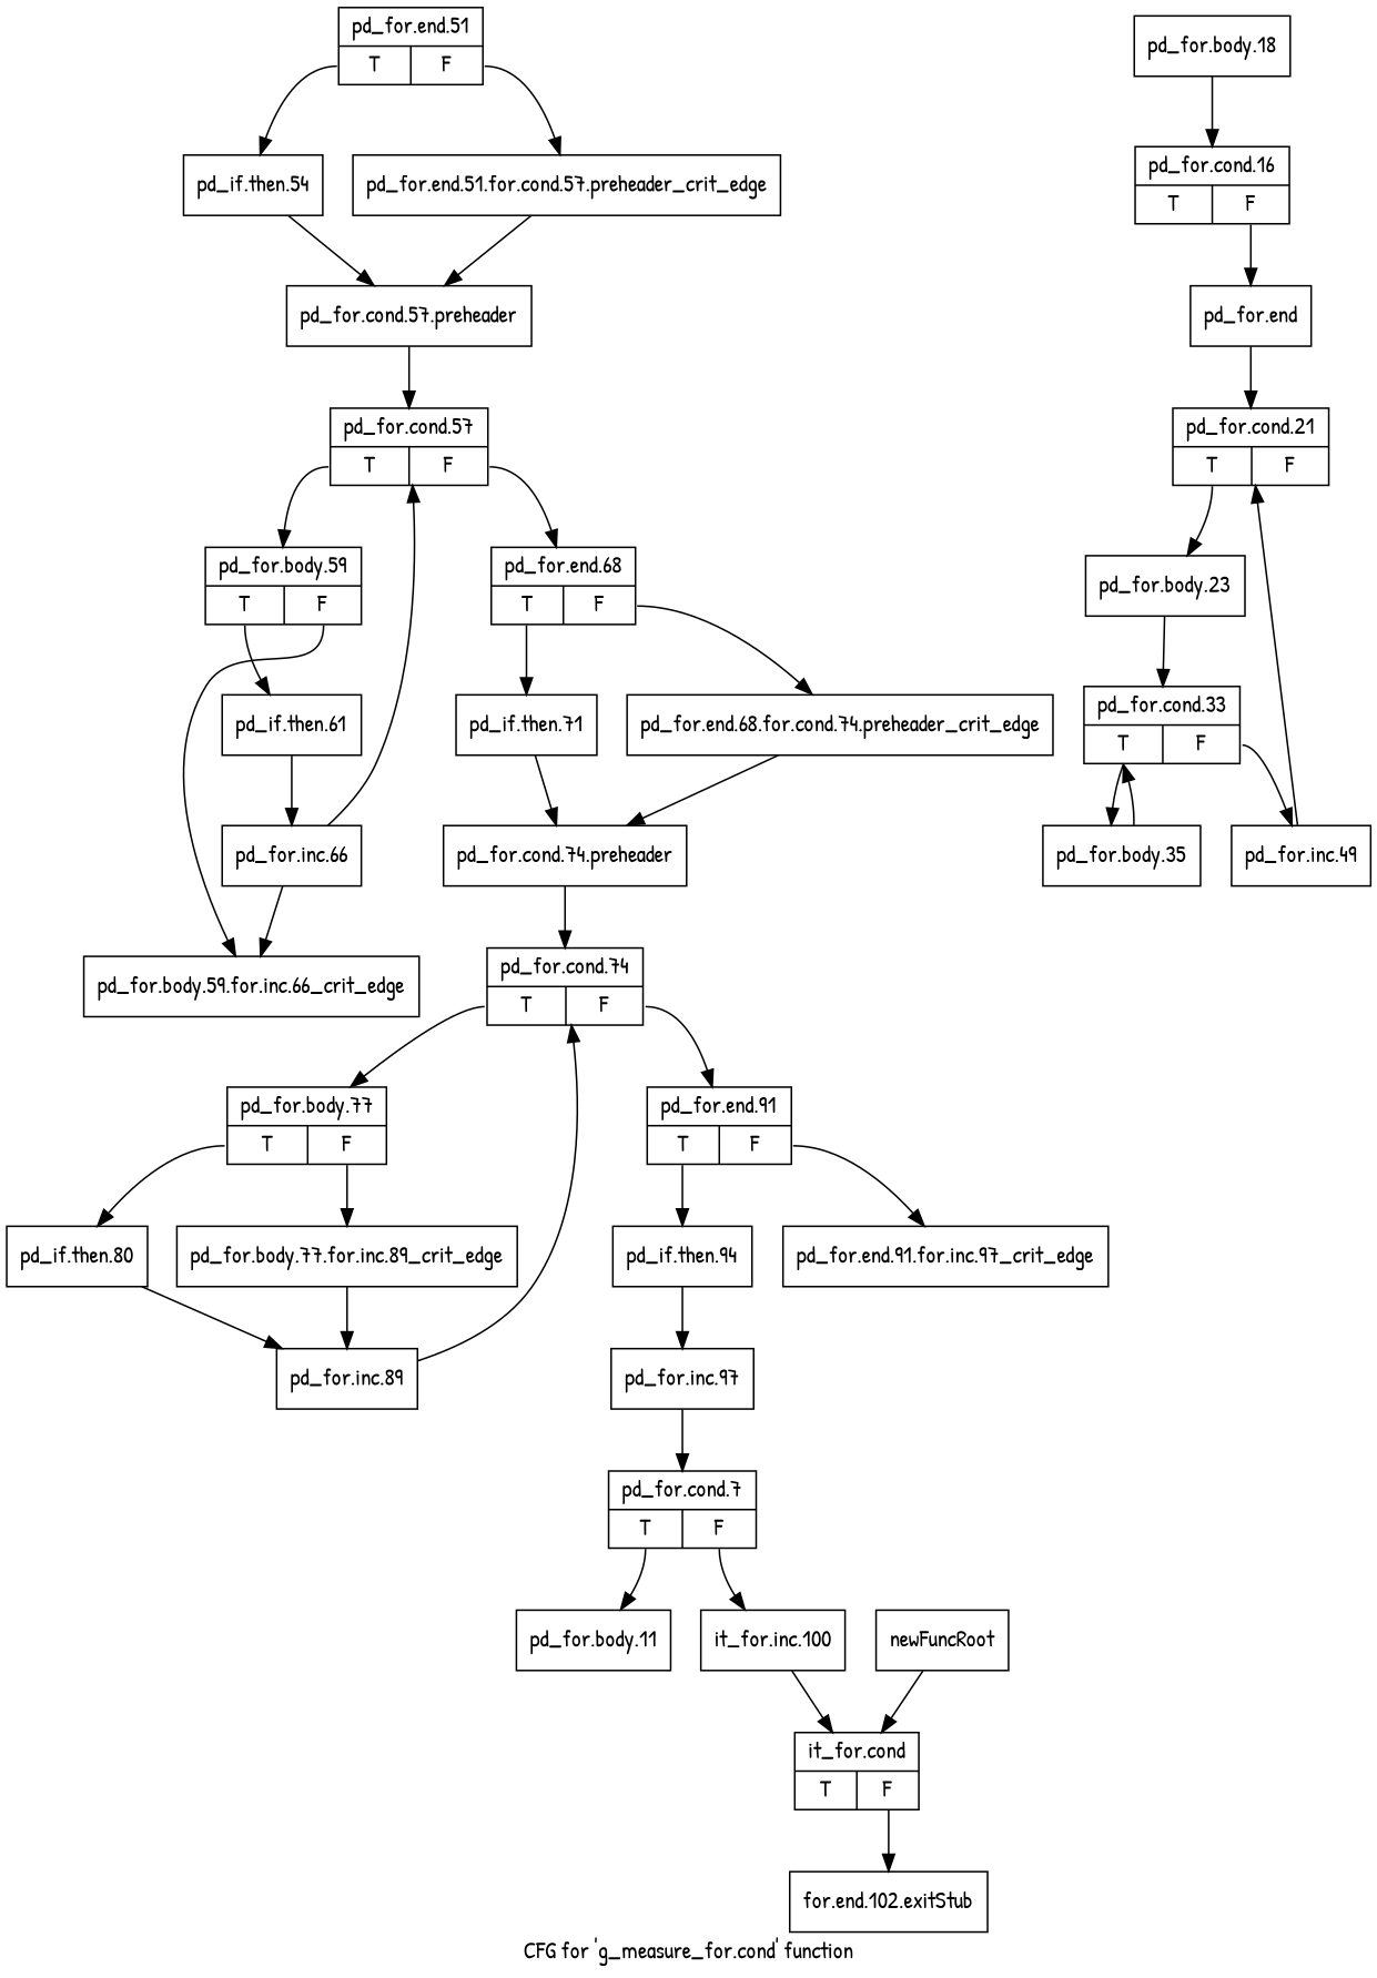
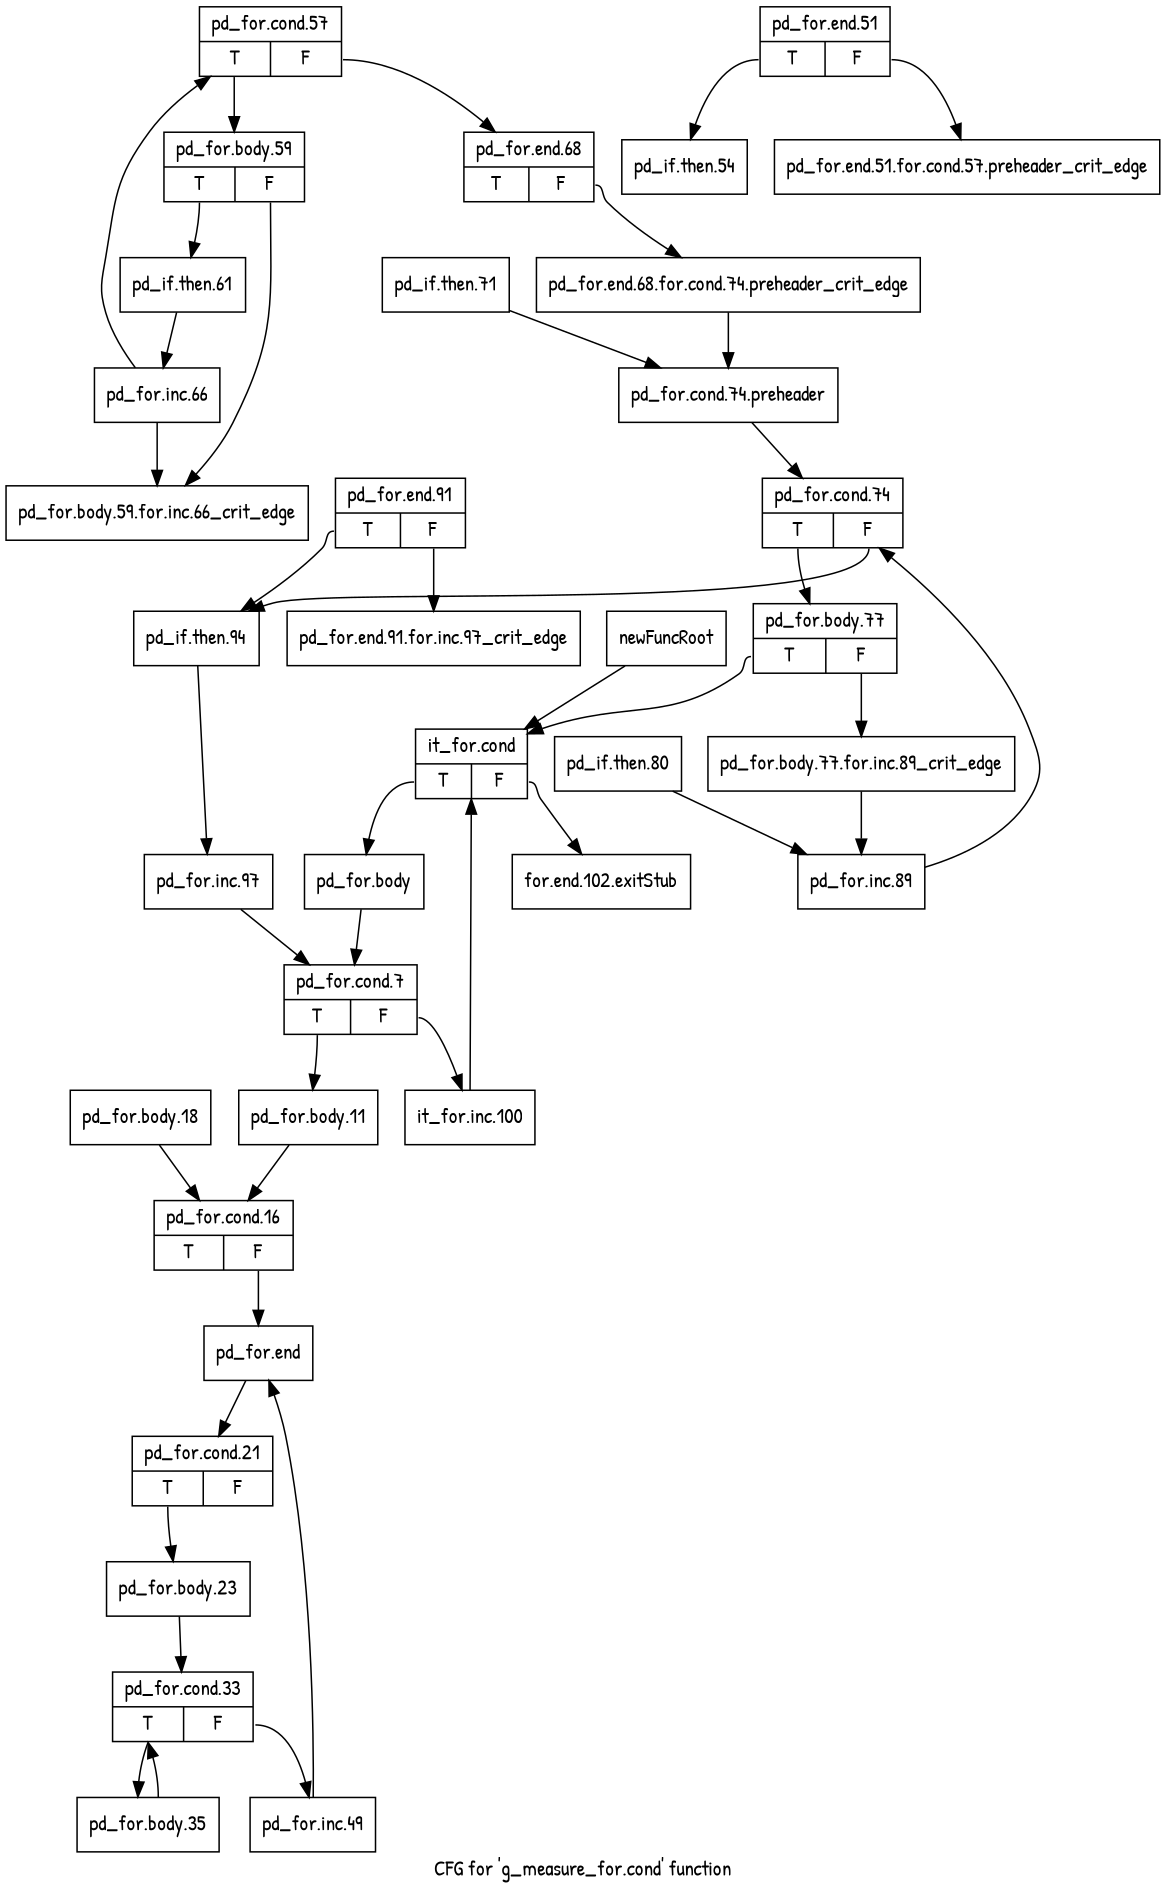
  digraph {
    fontname="Patrick Hand"
    label="CFG for 'g_measure_for.cond' function"
    node [fontname="Patrick Hand" shape=record]
    edge [fontname="Patrick Hand"]
    n1 [label="{newFuncRoot}"]
    n2 [label="{it_for.cond|{<s0>T|<s1>F}}"]
    n3 [label="{for.end.102.exitStub}"]
+   n4 [label="{pd_for.body}"]
    n5 [label="{pd_for.cond.7|{<s0>T|<s1>F}}"]
    n6 [label="{pd_for.body.11}"]
    n7 [label="{it_for.inc.100}"]
    n8 [label="{pd_for.cond.16|{<s0>T|<s1>F}}"]
    n9 [label="{pd_for.end}"]
    n10 [label="{pd_for.body.18}"]
    n11 [label="{pd_for.cond.21|{<s0>T|<s1>F}}"]
    n12 [label="{pd_for.body.23}"]
    n13 [label="{pd_for.cond.33|{<s0>T|<s1>F}}"]
    n14 [label="{pd_for.end.51|{<s0>T|<s1>F}}"]
    n15 [label="{pd_if.then.54}"]
    n16 [label="{pd_for.end.51.for.cond.57.preheader_crit_edge}"]
    n17 [label="{pd_for.body.35}"]
    n18 [label="{pd_for.inc.49}"]
-   n19 [label="{pd_for.cond.57.preheader}"]
    n20 [label="{pd_for.cond.57|{<s0>T|<s1>F}}"]
    n21 [label="{pd_for.body.59|{<s0>T|<s1>F}}"]
    n22 [label="{pd_for.end.68|{<s0>T|<s1>F}}"]
    n23 [label="{pd_if.then.61}"]
    n24 [label="{pd_for.body.59.for.inc.66_crit_edge}"]
    n25 [label="{pd_if.then.71}"]
    n26 [label="{pd_for.end.68.for.cond.74.preheader_crit_edge}"]
    n27 [label="{pd_for.inc.66}"]
    n28 [label="{pd_for.cond.74.preheader}"]
    n29 [label="{pd_for.cond.74|{<s0>T|<s1>F}}"]
    n30 [label="{pd_for.body.77|{<s0>T|<s1>F}}"]
    n31 [label="{pd_for.end.91|{<s0>T|<s1>F}}"]
    n32 [label="{pd_if.then.80}"]
    n33 [label="{pd_for.body.77.for.inc.89_crit_edge}"]
    n34 [label="{pd_if.then.94}"]
    n35 [label="{pd_for.end.91.for.inc.97_crit_edge}"]
    n36 [label="{pd_for.inc.89}"]
    n37 [label="{pd_for.inc.97}"]
    n1 -> n2
    n2 -> n3 [tailport=s1]
+   n2 -> n4 [tailport=s0]
+   n4 -> n5
    n5 -> n6 [tailport=s0]
    n5 -> n7 [tailport=s1]
+   n6 -> n8
    n7 -> n2
    n8 -> n9 [tailport=s1]
    n9 -> n11
    n10 -> n8
    n11 -> n12 [tailport=s0]
    n12 -> n13
    n13 -> n17 [tailport=s0]
    n13 -> n18 [tailport=s1]
    n14 -> n15 [tailport=s0]
    n14 -> n16 [tailport=s1]
-   n15 -> n19
-   n16 -> n19
    n17 -> n13
-   n18 -> n11
-   n19 -> n20
+   n18 -> n9
    n20 -> n21 [tailport=s0]
    n20 -> n22 [tailport=s1]
    n21 -> n23 [tailport=s0]
    n21 -> n24 [tailport=s1]
-   n22 -> n25 [tailport=s0]
    n22 -> n26 [tailport=s1]
    n23 -> n27
    n25 -> n28
    n26 -> n28
    n27 -> n20
    n27 -> n24
    n28 -> n29
    n29 -> n30 [tailport=s0]
-   n29 -> n31 [tailport=s1]
-   n30 -> n32 [tailport=s0]
+   n29 -> n34 [tailport=s1]
+   n30 -> n2 [tailport=s0]
    n30 -> n33 [tailport=s1]
    n31 -> n34 [tailport=s0]
    n31 -> n35 [tailport=s1]
    n32 -> n36
    n33 -> n36
    n34 -> n37
    n36 -> n29
    n37 -> n5
  }
